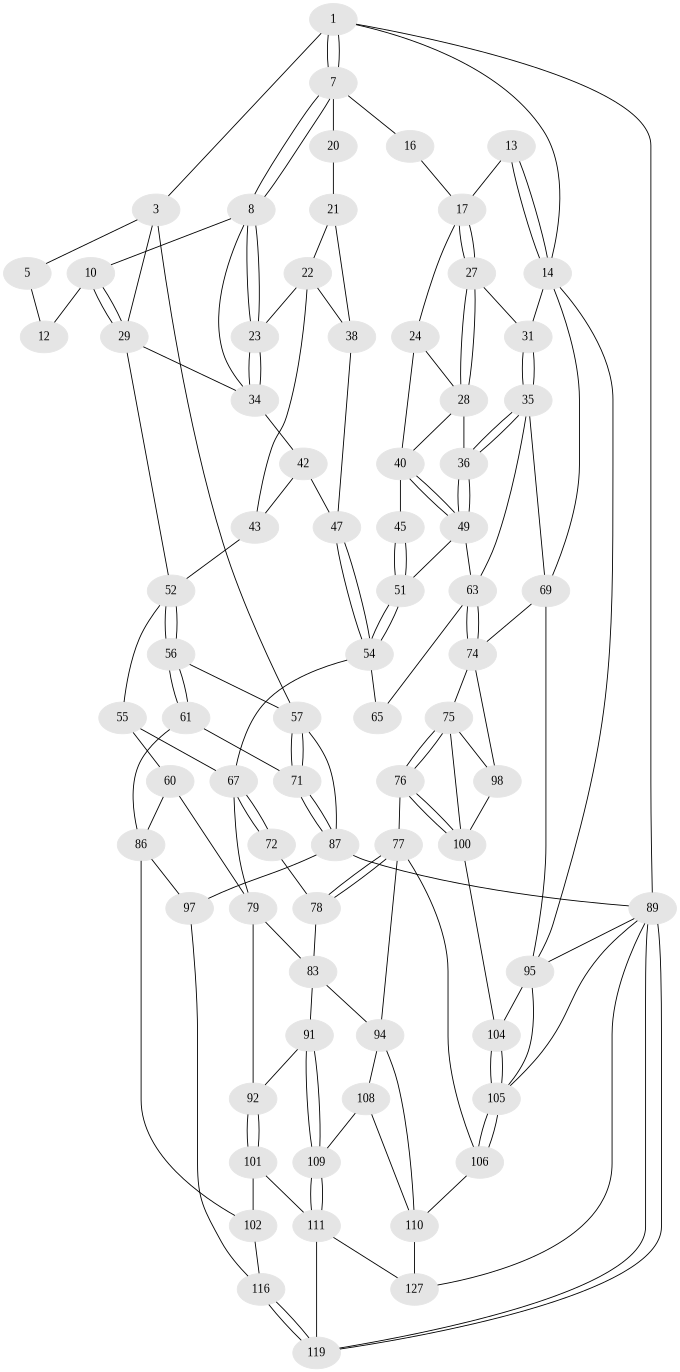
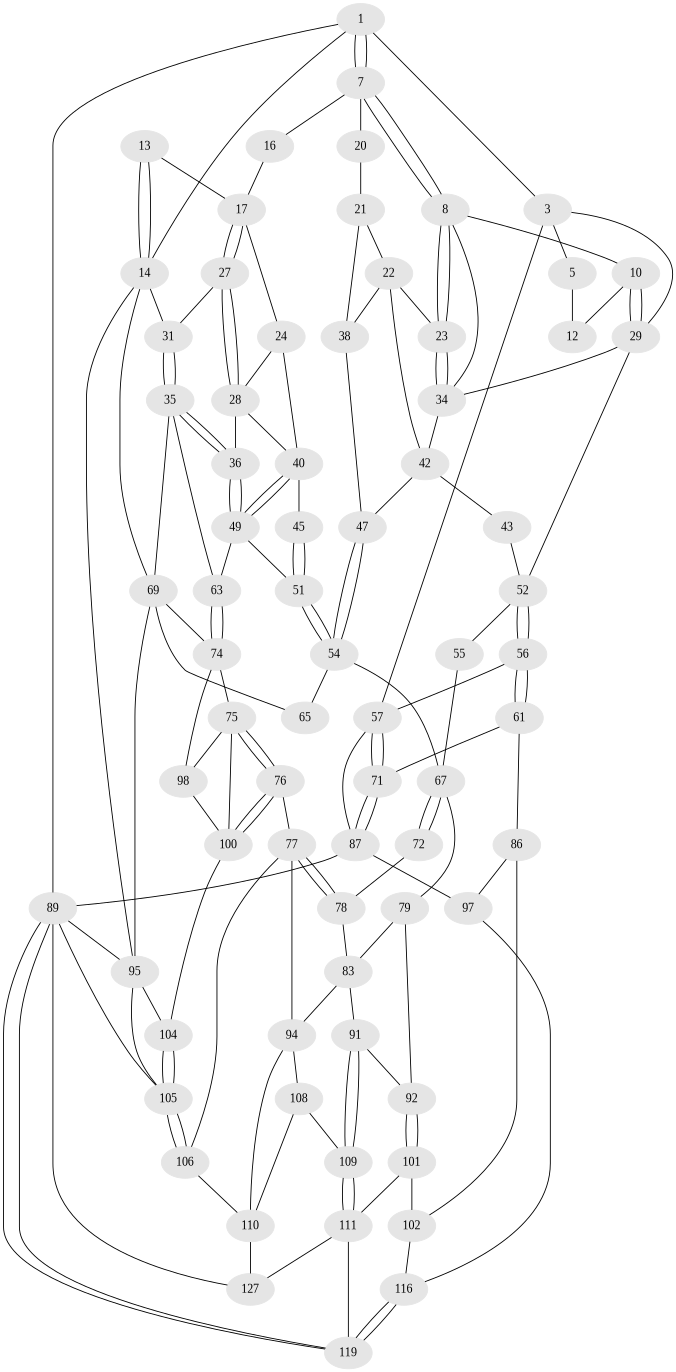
  graph {
    fontname="Liberation Serif"
    node [color=gray90 fontname="Liberation Serif" style=filled]
    edge [fontname="Liberation Serif"]
    1 [super="+2"]
    3 [super="+4"]
    7 [super="+15"]
    14 [super="+32"]
    89 [super="+121"]
    5 [super="+6"]
    29 [super="+30"]
    57 [super="+58"]
    8 [super="+9"]
    16
    20 [super="+26"]
    31
    69 [super="+84"]
    95 [super="+118"]
    105 [super="+120"]
    n16 [label=127]
    119
    12 [super="+19"]
    34 [super="+44"]
    52 [super="+53"]
    71
    87 [super="+88"]
    10 [super="+11"]
    23
    17 [super="+18"]
    21 [super="+33"]
    42
    13
    24 [super="+25"]
    27
    35 [super="+62"]
    74 [super="+85"]
    104
    28 [super="+37"]
    40 [super="+41"]
    22 [super="+39"]
    38 [super="+46"]
    47 [super="+48"]
    43
    36
    49 [super="+50"]
    45
    55 [super="+59"]
    56
    63 [super="+64"]
    65
    51
    54 [super="+66"]
    67 [super="+68"]
-   60 [super="+81"]
    61 [super="+70"]
    79 [super="+80"]
    72 [super="+73"]
    86 [super="+96"]
    97
    83 [super="+90"]
    92
    102 [super="+115"]
    75 [super="+99"]
    98
    78 [super="+82"]
    76
    100 [super="+103"]
    77 [super="+93"]
    94 [super="+107"]
    106
    108
    110 [super="+114"]
    91
    101 [super="+113"]
    109
    116
    111 [super="+112"]
    1 -- 3
    1 -- 7
    1 -- 7
    1 -- 14
    1 -- 89
    3 -- 5
    3 -- 29
    3 -- 57
    7 -- 8
    7 -- 8
    7 -- 16
    7 -- 20
    14 -- 31
    14 -- 69
    14 -- 95
    89 -- 95
    89 -- 105
    89 -- n16
    89 -- 119
    89 -- 119
    5 -- 12 [weight=2]
    29 -- 34
    29 -- 52
    57 -- 71
    57 -- 71
    57 -- 87
    8 -- 34
    8 -- 10
    8 -- 23
    8 -- 23
    16 -- 17
    20 -- 21 [weight=2]
    31 -- 35
    31 -- 35
    69 -- 95
    69 -- 74
    95 -- 105
    95 -- 104
    105 -- 106
    105 -- 106
    34 -- 42
    52 -- 55
    52 -- 56
    52 -- 56
    71 -- 87
    71 -- 87
    87 -- 89
    87 -- 97
    10 -- 29
    10 -- 29
    10 -- 12 [weight=2]
    23 -- 34
    23 -- 34
    17 -- 24
    17 -- 27
    17 -- 27
    21 -- 22
    21 -- 38
    42 -- 47
    42 -- 43
    13 -- 14
    13 -- 14
    13 -- 17
    24 -- 28
    24 -- 40
    27 -- 31
    27 -- 28
    27 -- 28
    35 -- 69
    35 -- 36
    35 -- 36
    35 -- 63
    74 -- 75
    74 -- 98
    104 -- 105
    104 -- 105
    28 -- 40
    28 -- 36
    40 -- 49
    40 -- 49
    40 -- 45
    22 -- 23
-   22 -- 43
+   22 -- 42
    22 -- 38
    38 -- 47
    47 -- 54
    47 -- 54
    43 -- 52
    36 -- 49
    36 -- 49
    49 -- 63
    49 -- 51
    45 -- 51
    45 -- 51
    55 -- 67
-   55 -- 60
    56 -- 57
    56 -- 61
    56 -- 61
    63 -- 74
    63 -- 74
-   63 -- 65
+   69 -- 65
    51 -- 54
    51 -- 54
    54 -- 65
    54 -- 67
    67 -- 79
    67 -- 72
    67 -- 72
-   60 -- 79
-   60 -- 86
    61 -- 71
    61 -- 86
    79 -- 83
    79 -- 92
    72 -- 78 [weight=2]
    86 -- 97
    86 -- 102
    97 -- 116
    83 -- 94
    83 -- 91
    92 -- 101
    92 -- 101
    102 -- 116
    75 -- 98
    75 -- 76
    75 -- 76
    75 -- 100
    98 -- 100
    78 -- 83
    76 -- 100
    76 -- 100
    76 -- 77
    100 -- 104
    77 -- 78
    77 -- 78
    77 -- 94
    77 -- 106
    94 -- 108
    94 -- 110
    106 -- 110
    108 -- 110
    108 -- 109
    110 -- n16
    91 -- 92
    91 -- 109
    91 -- 109
    101 -- 102 [weight=2]
    101 -- 111
    109 -- 111
    109 -- 111
    116 -- 119
    116 -- 119
    111 -- n16
    111 -- 119
  }
